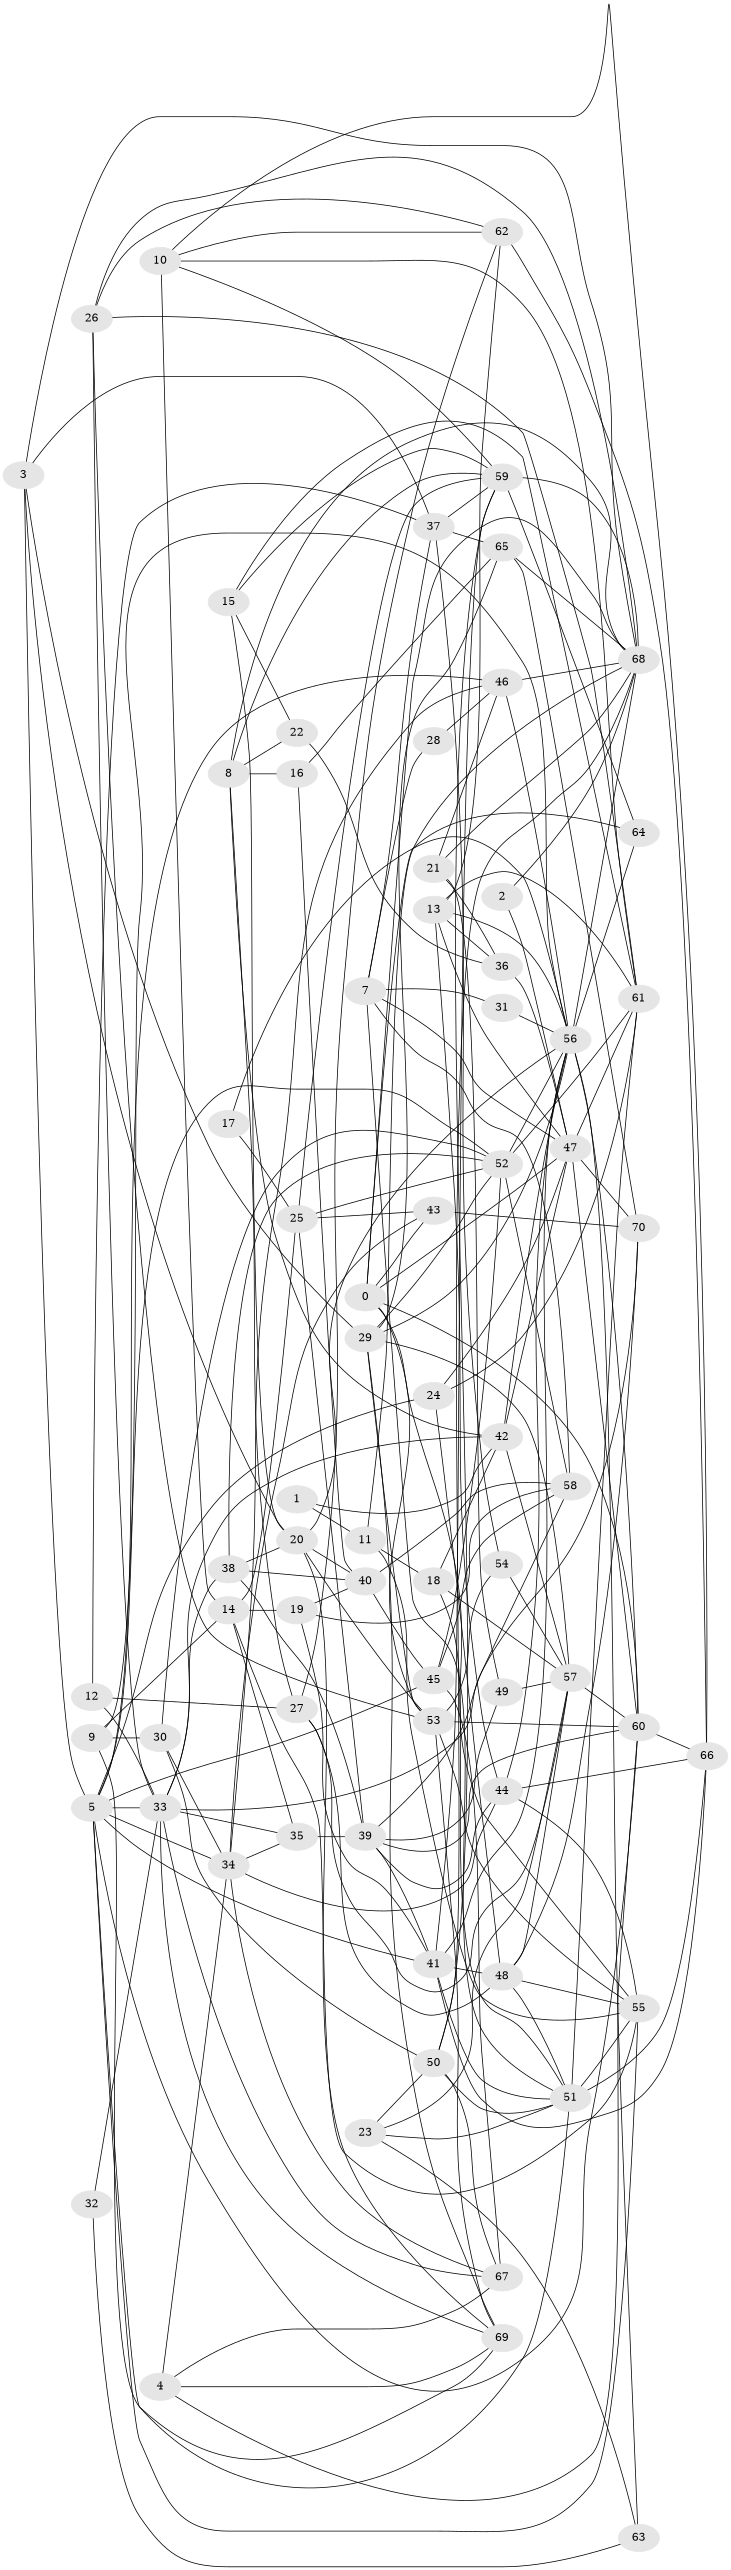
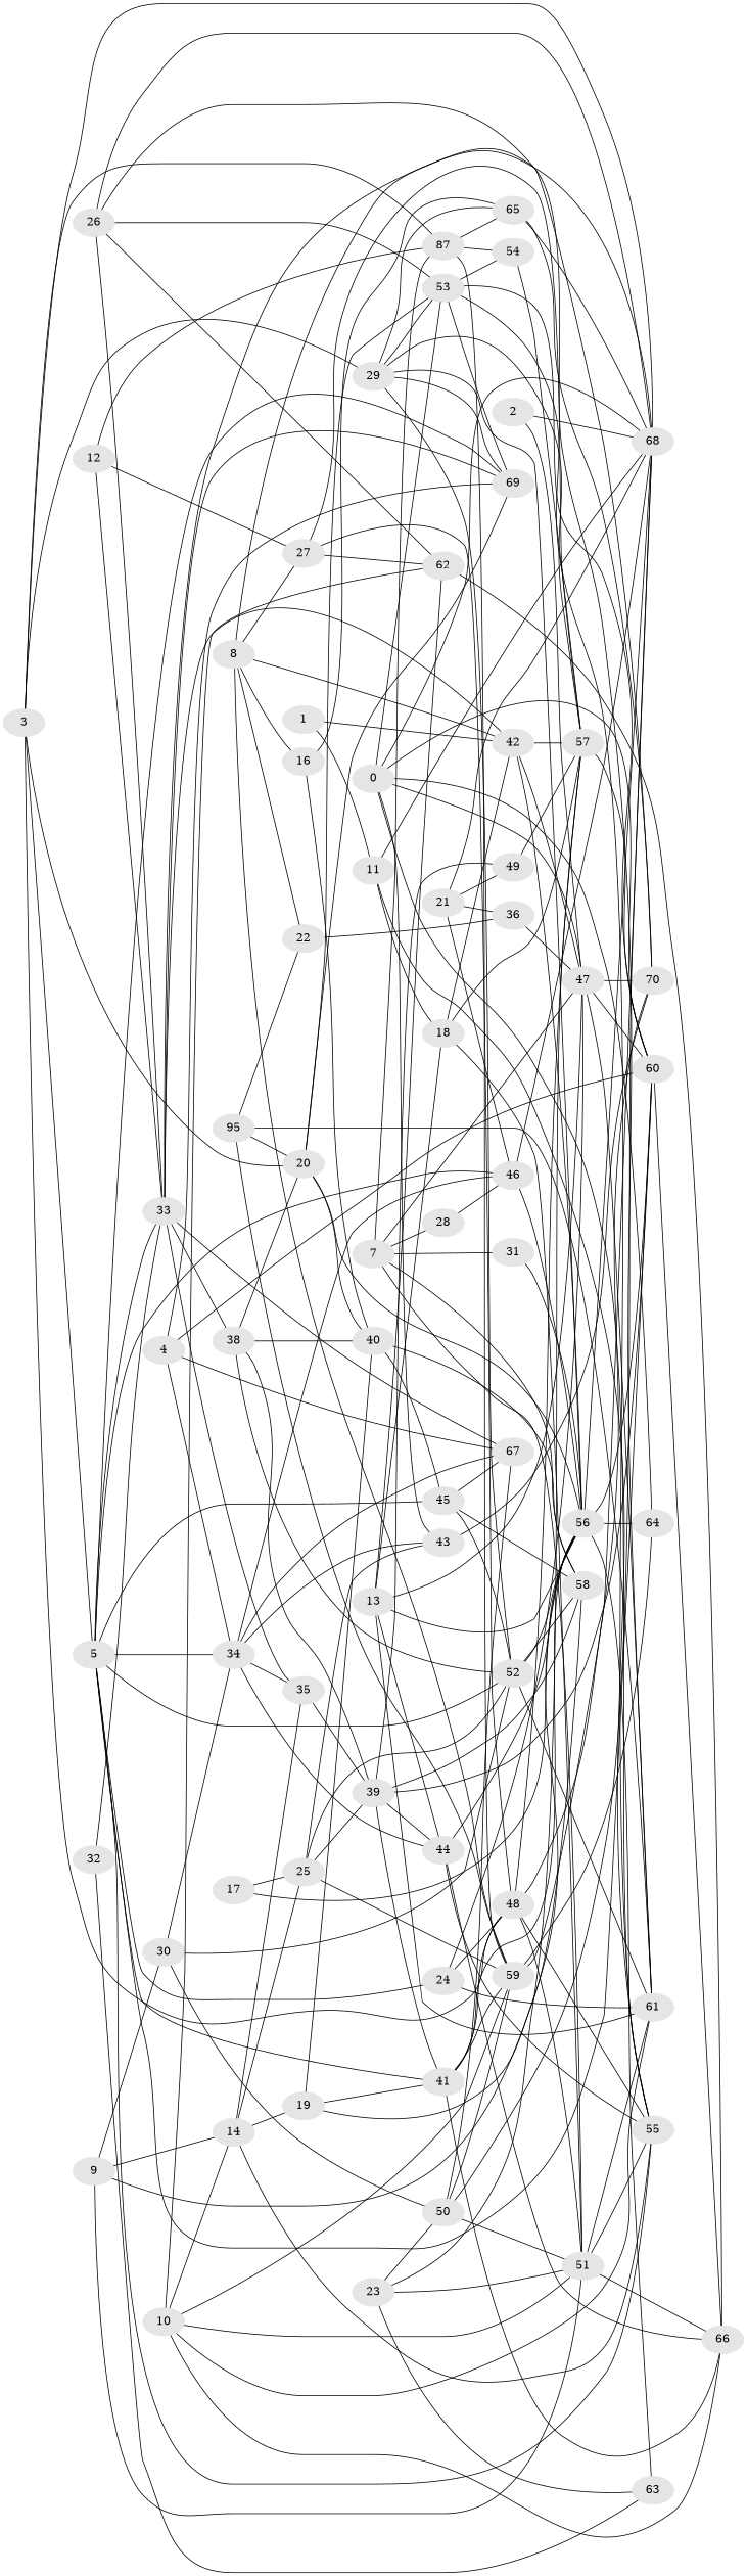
  graph {
    rankdir=LR
    node [color=gray90 style=filled]
    edge [weight=1.0]
    1
    11
    42
    68
    55
    18
    47
    56
    57
    2
    60
    61
    70
    3
    5
    20
    29
-   37
+   37 [label=87]
    48
    34
    69
    24
    33
    41
    45
    46
    52
    53
    40
    65
    59
    54
    51
    4
    67
    43
    44
    35
    66
    38
    58
    n42 [label=0]
    64
    7
    28
    31
    8
    16
    22
    27
    36
    62
    9
    14
    30
    19
    25
    50
    63
    10
    12
    13
    39
-   15
+   15 [label=95]
    17
    21
    49
    23
    26
    32
    1 -- 11
    1 -- 42
    11 -- 68
    11 -- 55
    11 -- 18
    42 -- 47
    42 -- 56
    42 -- 57
    18 -- 42
    18 -- 57
    18 -- 51
    47 -- 60
    47 -- 61
    47 -- 70
    56 -- 68 [weight=2.0]
    56 -- 60
    56 -- 64
    56 -- 63
    57 -- 60
    2 -- 68
    2 -- 47
    60 -- 66
    3 -- 68
    3 -- 5
    3 -- 20
    3 -- 29
    3 -- 37
+   3 -- 48
    5 -- 55
    5 -- 60
    5 -- 34
    5 -- 69
    5 -- 24
    5 -- 33
    5 -- 41
    5 -- 45
    5 -- 46
    5 -- 52
    20 -- 56
    20 -- 69
    20 -- 53
    20 -- 40
    29 -- 56
    29 -- 57 [weight=2.0]
    29 -- 69
    29 -- 52
    29 -- 53
    29 -- 65
    37 -- 65
    37 -- 59
    37 -- 54
    48 -- 55
    48 -- 57
    48 -- 70
    48 -- 51
    34 -- 46
    34 -- 67
    34 -- 43
    34 -- 44
    34 -- 35
    24 -- 47
    24 -- 61
    24 -- 48
    33 -- 42
    33 -- 70
    33 -- 69
    33 -- 67
    33 -- 35
    33 -- 38
    41 -- 56
    41 -- 48
    41 -- 59
    41 -- 66
    45 -- 52
    45 -- 67
    45 -- 58
    46 -- 68
    46 -- 56
    52 -- 56 [weight=2.0]
    52 -- 61
    52 -- 58
    53 -- 55
    53 -- 60
    53 -- 69
    53 -- 54
    40 -- 45
    40 -- 58
    65 -- 68
    65 -- 70
    59 -- 68
    59 -- 64
    54 -- 57
    51 -- 55
    51 -- 61
    51 -- 66
    4 -- 60
    4 -- 34
    4 -- 69
    4 -- 67
    43 -- 70
    44 -- 55
    44 -- 56
    44 -- 66
    35 -- 39
    38 -- 20
    38 -- 52
    38 -- 40
    38 -- 39
    n42 -- 68
    n42 -- 55
    n42 -- 47
    n42 -- 60
    n42 -- 53
    n42 -- 43
    n42 -- 64
    7 -- 47
    7 -- 37
    7 -- 51
    7 -- 58
    7 -- 28
    7 -- 31
    28 -- 46
    31 -- 56 [weight=2.0]
    8 -- 42
    8 -- 68
    8 -- 59
    8 -- 16
    8 -- 22
    8 -- 27 [weight=2.0]
    16 -- 40
    16 -- 65
    22 -- 36
    27 -- 57
    27 -- 48
    27 -- 62
    36 -- 47
    62 -- 66
    9 -- 56
    9 -- 51
    9 -- 14
    9 -- 30
    14 -- 55
    14 -- 35
    14 -- 19
    14 -- 25
    30 -- 34
    30 -- 52
    30 -- 50
    19 -- 41
    19 -- 40
    19 -- 58
    25 -- 52
    25 -- 59
    25 -- 43
    25 -- 39
    50 -- 68
    50 -- 59
    50 -- 51
    50 -- 67
    10 -- 61
    10 -- 59
-   41 -- 51
+   10 -- 51
    10 -- 66
    10 -- 62
    10 -- 14
    12 -- 37
    12 -- 33
    12 -- 27
-   13 -- 36
+   13 -- 18
    13 -- 47
    13 -- 56
    13 -- 61
    13 -- 44
    13 -- 62
    39 -- 60
    39 -- 41
    39 -- 44
    39 -- 58
    39 -- 49
    15 -- 61
    15 -- 20
    15 -- 59
    15 -- 22
    17 -- 56
    17 -- 25
    21 -- 68
    21 -- 46
    21 -- 36
    21 -- 49
    49 -- 57
    23 -- 57
    23 -- 51
    23 -- 50
    23 -- 63
    26 -- 68
    26 -- 61
    26 -- 33
    26 -- 53
    26 -- 62
    32 -- 33
    32 -- 63
  }
